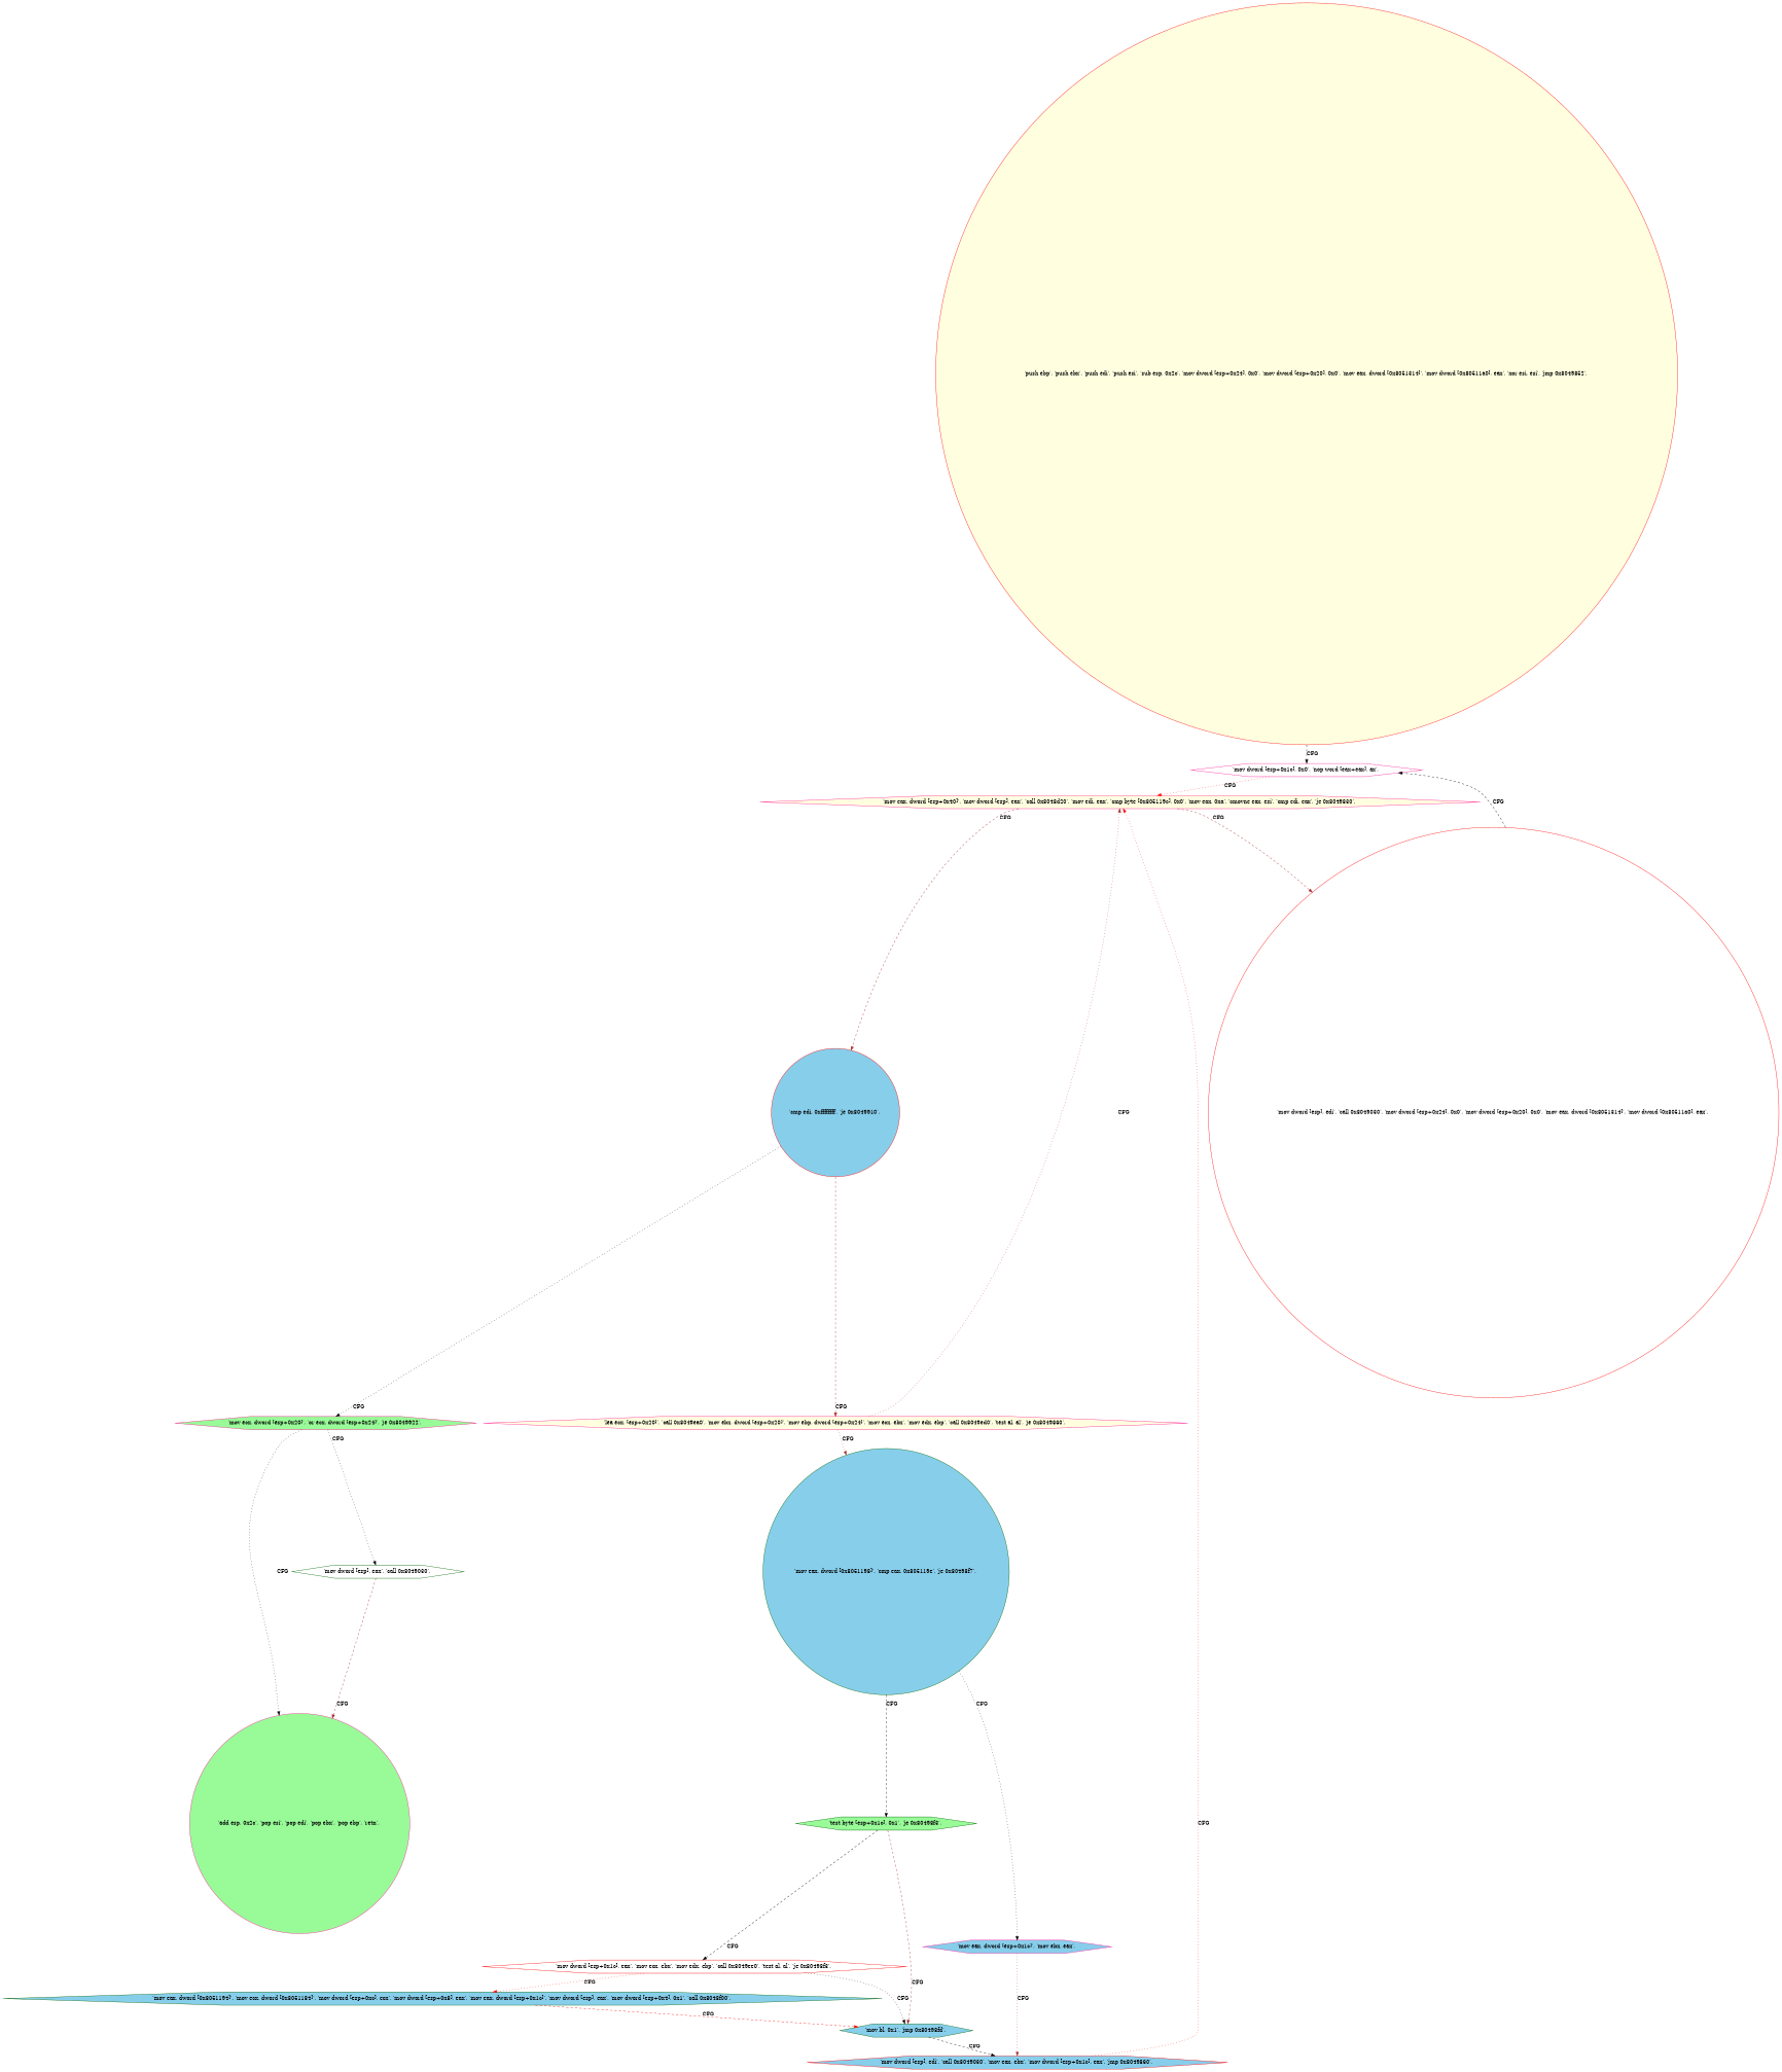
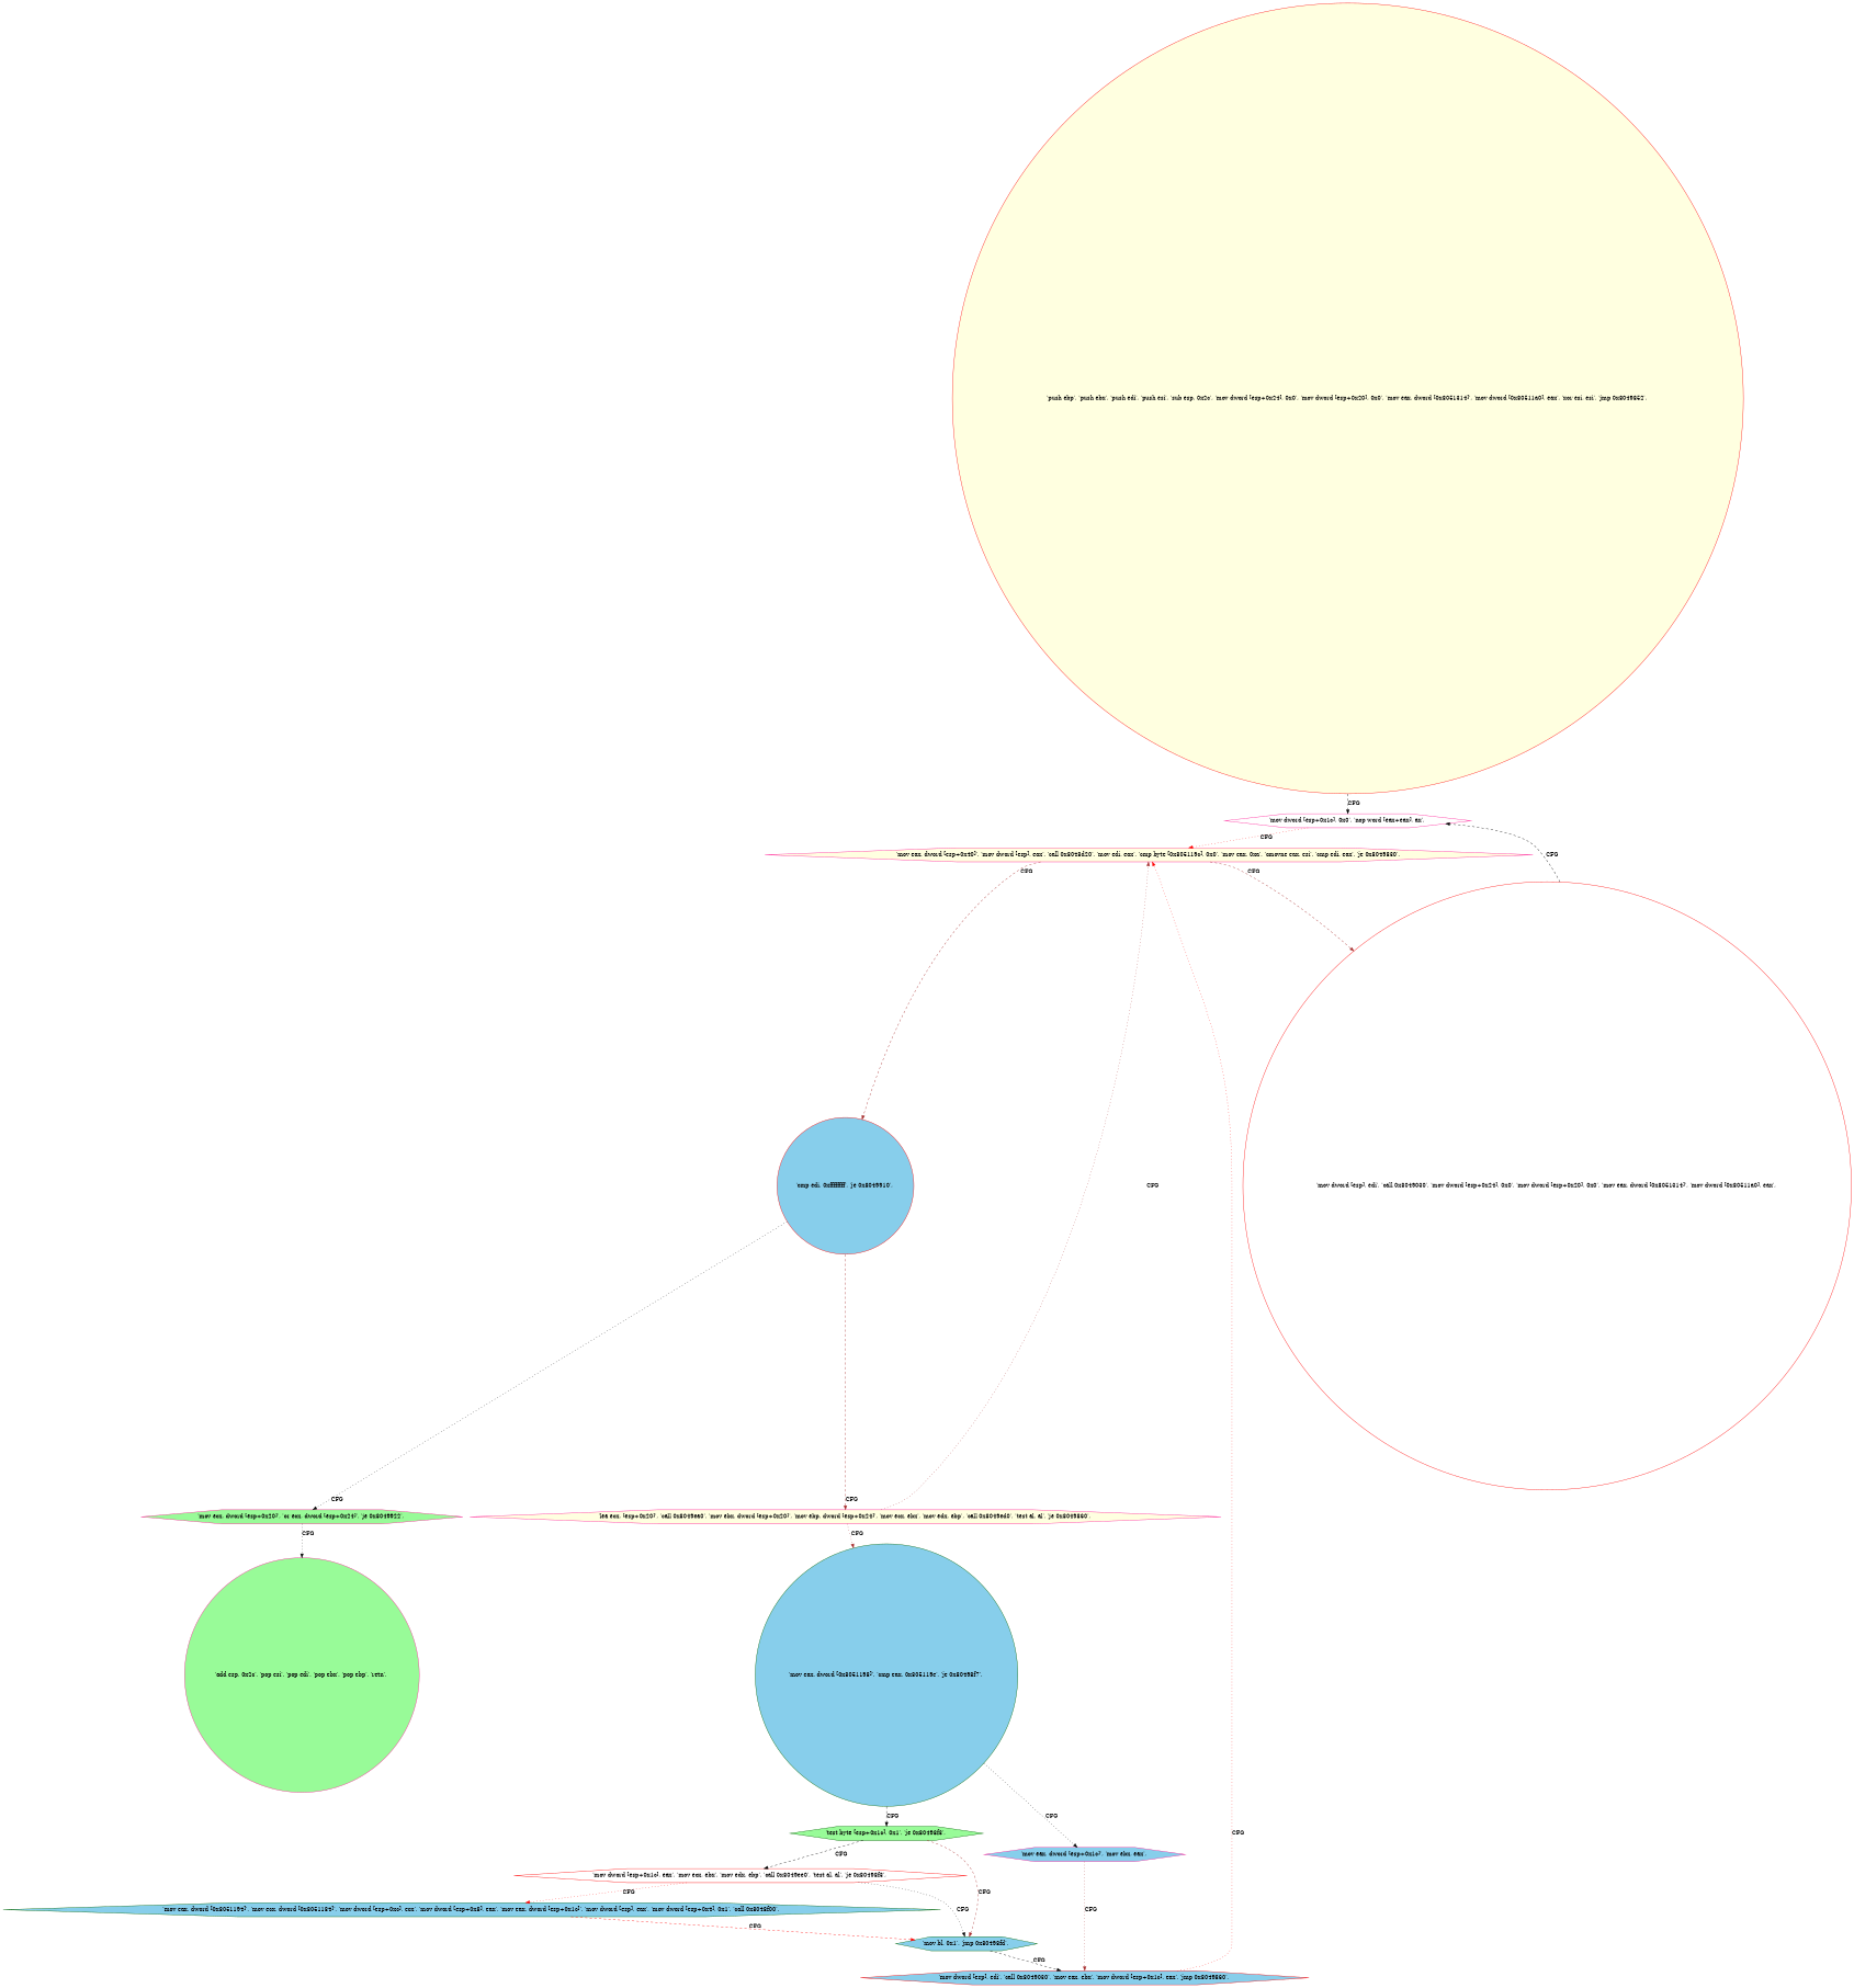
  digraph {
    node [color=deeppink fillcolor=skyblue shape=hexagon style=filled]
    edge [color=black style=dashed]
    n1 [color=red fillcolor=lightyellow label="'push ebp', 'push ebx', 'push edi', 'push esi', 'sub esp, 0x2c', 'mov dword [esp+0x24], 0x0', 'mov dword [esp+0x20], 0x0', 'mov eax, dword [0x8051314]', 'mov dword [0x80511a0], eax', 'xor esi, esi', 'jmp 0x8049852', " shape=circle]
    n2 [fillcolor=white label="'mov dword [esp+0x1c], 0x0', 'nop word [eax+eax], ax', "]
    n3 [fillcolor=lightyellow label="'mov eax, dword [esp+0x40]', 'mov dword [esp], eax', 'call 0x8048d20', 'mov edi, eax', 'cmp byte [0x805119c], 0x0', 'mov eax, 0xa', 'cmovne eax, esi', 'cmp edi, eax', 'je 0x8049830', "]
    n4 [color=red fillcolor=white label="'mov dword [esp], edi', 'call 0x8049030', 'mov dword [esp+0x24], 0x0', 'mov dword [esp+0x20], 0x0', 'mov eax, dword [0x8051314]', 'mov dword [0x80511a0], eax', " shape=circle]
    n5 [color=red label="'cmp edi, 0xffffffff', 'je 0x8049910', " shape=circle]
    n6 [fillcolor=palegreen label="'mov ecx, dword [esp+0x20]', 'or ecx, dword [esp+0x24]', 'je 0x8049922', "]
    n7 [fillcolor=lightyellow label="'lea ecx, [esp+0x20]', 'call 0x8049ea0', 'mov ebx, dword [esp+0x20]', 'mov ebp, dword [esp+0x24]', 'mov ecx, ebx', 'mov edx, ebp', 'call 0x8049ed0', 'test al, al', 'je 0x8049860', "]
    n8 [fillcolor=palegreen label="'add esp, 0x2c', 'pop esi', 'pop edi', 'pop ebx', 'pop ebp', 'retn', " shape=circle]
-   n9 [color=darkgreen fillcolor=white label="'mov dword [esp], eax', 'call 0x8049030', "]
    n10 [color=darkgreen label="'mov eax, dword [0x8051198]', 'cmp eax, 0x805119e', 'je 0x80498f7', " shape=circle]
    n11 [label="'mov eax, dword [esp+0x1c]', 'mov ebx, eax', "]
    n12 [color=darkgreen fillcolor=palegreen label="'test byte [esp+0x1c], 0x1', 'je 0x80498f3', "]
    n13 [color=red label="'mov dword [esp], edi', 'call 0x8049030', 'mov eax, ebx', 'mov dword [esp+0x1c], eax', 'jmp 0x8049860', "]
    n14 [color=darkgreen label="'mov bl, 0x1', 'jmp 0x80498fd', "]
    n15 [color=red fillcolor=white label="'mov dword [esp+0x1c], eax', 'mov ecx, ebx', 'mov edx, ebp', 'call 0x8049ee0', 'test al, al', 'je 0x80498f3', "]
    n16 [color=darkgreen label="'mov eax, dword [0x8051194]', 'mov ecx, dword [0x8051184]', 'mov dword [esp+0xc], ecx', 'mov dword [esp+0x8], eax', 'mov eax, dword [esp+0x1c]', 'mov dword [esp], eax', 'mov dword [esp+0x4], 0x1', 'call 0x8048f00', "]
    n1 -> n2 [label=CFG]
    n2 -> n3 [color=red label=CFG style=dotted]
    n3 -> n4 [color=brown label=CFG]
    n3 -> n5 [color=brown label=CFG]
    n4 -> n2 [label=CFG]
    n5 -> n6 [label=CFG style=dotted]
    n5 -> n7 [color=brown label=CFG]
    n6 -> n8 [label=CFG style=dotted]
-   n6 -> n9 [label=CFG style=dotted]
    n7 -> n3 [color=brown label=CFG style=dotted]
    n7 -> n10 [color=brown label=CFG style=dotted]
-   n9 -> n8 [color=brown label=CFG]
    n10 -> n11 [label=CFG style=dotted]
    n10 -> n12 [label=CFG]
    n11 -> n13 [color=brown label=CFG style=dotted]
    n12 -> n14 [color=brown label=CFG]
    n12 -> n15 [label=CFG]
    n13 -> n3 [color=red label=CFG style=dotted]
    n14 -> n13 [label=CFG]
    n15 -> n14 [label=CFG style=dotted]
    n15 -> n16 [color=red label=CFG style=dotted]
    n16 -> n14 [color=red label=CFG]
  }
